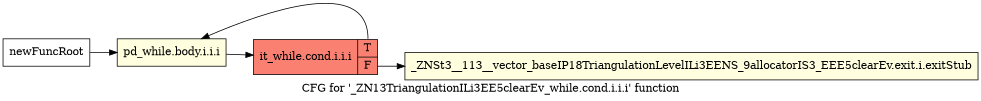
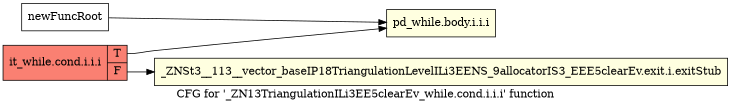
  digraph {
    label="CFG for '_ZN13TriangulationILi3EE5clearEv_while.cond.i.i.i' function"
    rankdir=LR
    node [fillcolor=lightyellow shape=record style=filled]
    n1 [fillcolor=white label="{newFuncRoot}"]
    n2 [label="{pd_while.body.i.i.i}"]
    n3 [fillcolor=salmon label="{it_while.cond.i.i.i|{<s0>T|<s1>F}}"]
    n4 [label="{_ZNSt3__113__vector_baseIP18TriangulationLevelILi3EENS_9allocatorIS3_EEE5clearEv.exit.i.exitStub}"]
    n1 -> n2
-   n2 -> n3
    n3 -> n2 [tailport=s0]
    n3 -> n4 [tailport=s1]
  }
